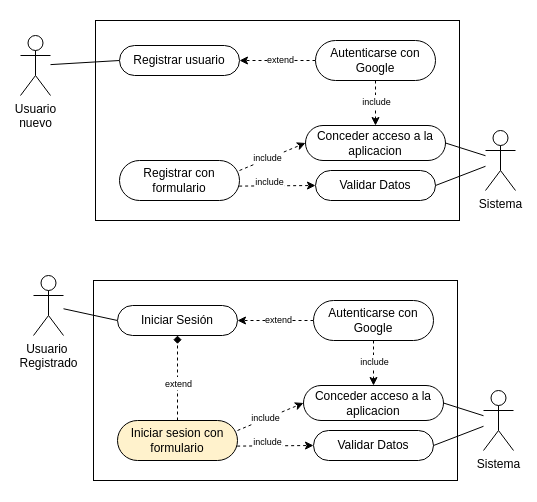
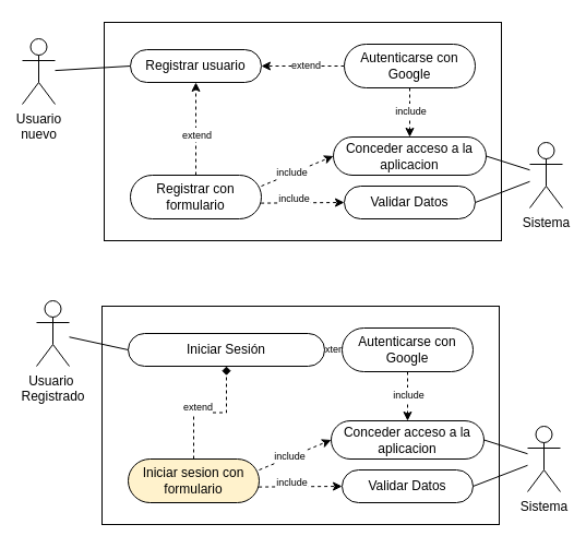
  <mxCell id="0" />
  <mxCell id="1" parent="0" />
  <mxCell id="2" value="" style="rounded=0;whiteSpace=wrap;html=1;" parent="1" vertex="1"><mxGeometry x="93" y="280" width="364" height="200" as="geometry" /></mxCell>
  <mxCell id="3" value="&lt;div&gt;Usuario&amp;nbsp;&lt;/div&gt;&lt;div&gt;Registrado&lt;/div&gt;" style="shape=umlActor;verticalLabelPosition=bottom;verticalAlign=top;html=1;outlineConnect=0;" parent="1" vertex="1"><mxGeometry x="33" y="275" width="30" height="60" as="geometry" /></mxCell>
  <mxCell id="4" value="" style="endArrow=none;html=1;rounded=0;entryX=0;entryY=0.5;entryDx=0;entryDy=0;" parent="1" source="3" target="7" edge="1"><mxGeometry width="50" height="50" relative="1" as="geometry"><mxPoint x="237" y="520" as="sourcePoint" /><mxPoint x="117" y="375" as="targetPoint" /></mxGeometry></mxCell>
  <mxCell id="5" style="rounded=0;orthogonalLoop=1;jettySize=auto;html=1;exitX=0;exitY=0.5;exitDx=0;exitDy=0;entryX=1;entryY=0.5;entryDx=0;entryDy=0;dashed=1;" parent="1" source="10" target="7" edge="1"><mxGeometry relative="1" as="geometry"><mxPoint x="307" y="375" as="sourcePoint" /><mxPoint x="237" y="375" as="targetPoint" /></mxGeometry></mxCell>
  <mxCell id="6" value="&lt;font style=&quot;font-size: 9px;&quot;&gt;extend&lt;/font&gt;" style="edgeLabel;html=1;align=center;verticalAlign=middle;resizable=0;points=[];" parent="5" vertex="1" connectable="0"><mxGeometry x="-0.049" y="-2" relative="1" as="geometry"><mxPoint as="offset" /></mxGeometry></mxCell>
- <mxCell id="7" value="Iniciar Sesión" style="rounded=1;whiteSpace=wrap;html=1;arcSize=50;" vertex="1" parent="1"><mxGeometry x="117" y="305" width="120" height="30" as="geometry" /></mxCell>
+ <mxCell id="7" value="Iniciar Sesión" style="rounded=1;whiteSpace=wrap;html=1;arcSize=50;" vertex="1" parent="1"><mxGeometry x="117" y="305" width="180" height="30" as="geometry" /></mxCell>
  <mxCell id="8" style="edgeStyle=orthogonalEdgeStyle;rounded=0;orthogonalLoop=1;jettySize=auto;html=1;exitX=0.5;exitY=1;exitDx=0;exitDy=0;entryX=0.5;entryY=0;entryDx=0;entryDy=0;dashed=1;" edge="1" parent="1" source="10" target="19"><mxGeometry relative="1" as="geometry" /></mxCell>
  <mxCell id="9" value="&lt;font style=&quot;font-size: 9px;&quot;&gt;include&lt;/font&gt;" style="edgeLabel;html=1;align=center;verticalAlign=middle;resizable=0;points=[];" vertex="1" connectable="0" parent="8"><mxGeometry x="-0.1" y="-1" relative="1" as="geometry"><mxPoint x="1" as="offset" /></mxGeometry></mxCell>
  <mxCell id="10" value="Autenticarse con Google" style="rounded=1;whiteSpace=wrap;html=1;arcSize=50;" vertex="1" parent="1"><mxGeometry x="313" y="300" width="120" height="40" as="geometry" /></mxCell>
  <mxCell id="11" style="edgeStyle=orthogonalEdgeStyle;rounded=0;orthogonalLoop=1;jettySize=auto;html=1;exitX=0.5;exitY=0;exitDx=0;exitDy=0;entryX=0.5;entryY=1;entryDx=0;entryDy=0;dashed=1;endArrow=diamond;" edge="1" parent="1" source="17" target="7"><mxGeometry relative="1" as="geometry" /></mxCell>
  <mxCell id="12" value="&lt;font style=&quot;font-size: 9px;&quot;&gt;extend&lt;/font&gt;" style="edgeLabel;html=1;align=center;verticalAlign=middle;resizable=0;points=[];" vertex="1" connectable="0" parent="11"><mxGeometry x="-0.216" y="1" relative="1" as="geometry"><mxPoint x="1" y="-5" as="offset" /></mxGeometry></mxCell>
  <mxCell id="13" style="rounded=0;orthogonalLoop=1;jettySize=auto;html=1;exitX=0.997;exitY=0.64;exitDx=0;exitDy=0;entryX=0;entryY=0.5;entryDx=0;entryDy=0;dashed=1;exitPerimeter=0;" edge="1" parent="1" source="17" target="18"><mxGeometry relative="1" as="geometry"><mxPoint x="243" y="460" as="sourcePoint" /><mxPoint x="319" y="425" as="targetPoint" /></mxGeometry></mxCell>
  <mxCell id="14" value="&lt;font style=&quot;font-size: 9px;&quot;&gt;include&lt;/font&gt;" style="edgeLabel;html=1;align=center;verticalAlign=middle;resizable=0;points=[];" vertex="1" connectable="0" parent="13"><mxGeometry x="-0.503" relative="1" as="geometry"><mxPoint x="11" y="-5" as="offset" /></mxGeometry></mxCell>
  <mxCell id="15" style="rounded=0;orthogonalLoop=1;jettySize=auto;html=1;exitX=1;exitY=0.25;exitDx=0;exitDy=0;entryX=0;entryY=0.5;entryDx=0;entryDy=0;dashed=1;" edge="1" parent="1" source="17" target="19"><mxGeometry relative="1" as="geometry" /></mxCell>
  <mxCell id="16" value="&lt;font style=&quot;font-size: 9px;&quot;&gt;include&lt;/font&gt;" style="edgeLabel;html=1;align=center;verticalAlign=middle;resizable=0;points=[];" vertex="1" connectable="0" parent="15"><mxGeometry x="-0.192" y="-1" relative="1" as="geometry"><mxPoint y="-3" as="offset" /></mxGeometry></mxCell>
  <mxCell id="17" value="Iniciar sesion con formulario" style="rounded=1;whiteSpace=wrap;html=1;arcSize=50;fillColor=#fff2cc;" vertex="1" parent="1"><mxGeometry x="117" y="420" width="120" height="40" as="geometry" /></mxCell>
  <mxCell id="18" value="Validar Datos" style="rounded=1;whiteSpace=wrap;html=1;arcSize=50;" vertex="1" parent="1"><mxGeometry x="313" y="430" width="120" height="30" as="geometry" /></mxCell>
  <mxCell id="19" value="Conceder acceso a la aplicacion" style="rounded=1;whiteSpace=wrap;html=1;arcSize=50;" vertex="1" parent="1"><mxGeometry x="303" y="385" width="140" height="35" as="geometry" /></mxCell>
  <mxCell id="20" value="Sistema" style="shape=umlActor;verticalLabelPosition=bottom;verticalAlign=top;html=1;outlineConnect=0;" vertex="1" parent="1"><mxGeometry x="483" y="390" width="30" height="60" as="geometry" /></mxCell>
  <mxCell id="21" value="" style="endArrow=none;html=1;rounded=0;exitX=1;exitY=0.5;exitDx=0;exitDy=0;" edge="1" parent="1" source="19" target="20"><mxGeometry width="50" height="50" relative="1" as="geometry"><mxPoint x="463" y="400" as="sourcePoint" /><mxPoint x="513" y="350" as="targetPoint" /></mxGeometry></mxCell>
  <mxCell id="22" value="" style="endArrow=none;html=1;rounded=0;exitX=1;exitY=0.5;exitDx=0;exitDy=0;" edge="1" parent="1" source="18" target="20"><mxGeometry width="50" height="50" relative="1" as="geometry"><mxPoint x="457" y="510" as="sourcePoint" /><mxPoint x="507" y="460" as="targetPoint" /></mxGeometry></mxCell>
  <mxCell id="23" value="" style="rounded=0;whiteSpace=wrap;html=1;" vertex="1" parent="1"><mxGeometry x="95" y="20" width="364" height="200" as="geometry" /></mxCell>
  <mxCell id="24" value="&lt;div&gt;Usuario&lt;/div&gt;&lt;div&gt;nuevo&lt;/div&gt;" style="shape=umlActor;verticalLabelPosition=bottom;verticalAlign=top;html=1;outlineConnect=0;" vertex="1" parent="1"><mxGeometry x="20" y="35" width="30" height="60" as="geometry" /></mxCell>
  <mxCell id="25" value="" style="endArrow=none;html=1;rounded=0;entryX=0;entryY=0.5;entryDx=0;entryDy=0;" edge="1" parent="1" source="24" target="28"><mxGeometry width="50" height="50" relative="1" as="geometry"><mxPoint x="239" y="260" as="sourcePoint" /><mxPoint x="119" y="115" as="targetPoint" /></mxGeometry></mxCell>
  <mxCell id="26" style="rounded=0;orthogonalLoop=1;jettySize=auto;html=1;exitX=0;exitY=0.5;exitDx=0;exitDy=0;entryX=1;entryY=0.5;entryDx=0;entryDy=0;dashed=1;" edge="1" parent="1" source="31" target="28"><mxGeometry relative="1" as="geometry"><mxPoint x="309" y="115" as="sourcePoint" /><mxPoint x="239" y="115" as="targetPoint" /></mxGeometry></mxCell>
  <mxCell id="27" value="&lt;font style=&quot;font-size: 9px;&quot;&gt;extend&lt;/font&gt;" style="edgeLabel;html=1;align=center;verticalAlign=middle;resizable=0;points=[];" vertex="1" connectable="0" parent="26"><mxGeometry x="-0.049" y="-2" relative="1" as="geometry"><mxPoint as="offset" /></mxGeometry></mxCell>
  <mxCell id="28" value="Registrar usuario" style="rounded=1;whiteSpace=wrap;html=1;arcSize=50;" vertex="1" parent="1"><mxGeometry x="119" y="45" width="120" height="30" as="geometry" /></mxCell>
  <mxCell id="29" style="edgeStyle=orthogonalEdgeStyle;rounded=0;orthogonalLoop=1;jettySize=auto;html=1;exitX=0.5;exitY=1;exitDx=0;exitDy=0;entryX=0.5;entryY=0;entryDx=0;entryDy=0;dashed=1;" edge="1" parent="1" source="31" target="40"><mxGeometry relative="1" as="geometry" /></mxCell>
  <mxCell id="30" value="&lt;font style=&quot;font-size: 9px;&quot;&gt;include&lt;/font&gt;" style="edgeLabel;html=1;align=center;verticalAlign=middle;resizable=0;points=[];" vertex="1" connectable="0" parent="29"><mxGeometry x="-0.1" y="-1" relative="1" as="geometry"><mxPoint x="1" as="offset" /></mxGeometry></mxCell>
  <mxCell id="31" value="Autenticarse con Google" style="rounded=1;whiteSpace=wrap;html=1;arcSize=50;" vertex="1" parent="1"><mxGeometry x="315" y="40" width="120" height="40" as="geometry" /></mxCell>
+ <mxCell id="32" style="edgeStyle=orthogonalEdgeStyle;rounded=0;orthogonalLoop=1;jettySize=auto;html=1;exitX=0.5;exitY=0;exitDx=0;exitDy=0;entryX=0.5;entryY=1;entryDx=0;entryDy=0;dashed=1;" edge="1" parent="1" source="38" target="28"><mxGeometry relative="1" as="geometry" /></mxCell>
+ <mxCell id="33" value="&lt;font style=&quot;font-size: 9px;&quot;&gt;extend&lt;/font&gt;" style="edgeLabel;html=1;align=center;verticalAlign=middle;resizable=0;points=[];" vertex="1" connectable="0" parent="32"><mxGeometry x="-0.216" y="1" relative="1" as="geometry"><mxPoint x="1" y="-5" as="offset" /></mxGeometry></mxCell>
  <mxCell id="34" style="rounded=0;orthogonalLoop=1;jettySize=auto;html=1;exitX=0.997;exitY=0.64;exitDx=0;exitDy=0;entryX=0;entryY=0.5;entryDx=0;entryDy=0;dashed=1;exitPerimeter=0;" edge="1" parent="1" source="38" target="39"><mxGeometry relative="1" as="geometry"><mxPoint x="245" y="200" as="sourcePoint" /><mxPoint x="321" y="165" as="targetPoint" /></mxGeometry></mxCell>
  <mxCell id="35" value="&lt;font style=&quot;font-size: 9px;&quot;&gt;include&lt;/font&gt;" style="edgeLabel;html=1;align=center;verticalAlign=middle;resizable=0;points=[];" vertex="1" connectable="0" parent="34"><mxGeometry x="-0.503" relative="1" as="geometry"><mxPoint x="11" y="-5" as="offset" /></mxGeometry></mxCell>
  <mxCell id="36" style="rounded=0;orthogonalLoop=1;jettySize=auto;html=1;exitX=1;exitY=0.25;exitDx=0;exitDy=0;entryX=0;entryY=0.5;entryDx=0;entryDy=0;dashed=1;" edge="1" parent="1" source="38" target="40"><mxGeometry relative="1" as="geometry" /></mxCell>
  <mxCell id="37" value="&lt;font style=&quot;font-size: 9px;&quot;&gt;include&lt;/font&gt;" style="edgeLabel;html=1;align=center;verticalAlign=middle;resizable=0;points=[];" vertex="1" connectable="0" parent="36"><mxGeometry x="-0.192" y="-1" relative="1" as="geometry"><mxPoint y="-3" as="offset" /></mxGeometry></mxCell>
  <mxCell id="38" value="Registrar con formulario" style="rounded=1;whiteSpace=wrap;html=1;arcSize=50;" vertex="1" parent="1"><mxGeometry x="119" y="160" width="120" height="40" as="geometry" /></mxCell>
  <mxCell id="39" value="Validar Datos" style="rounded=1;whiteSpace=wrap;html=1;arcSize=50;" vertex="1" parent="1"><mxGeometry x="315" y="170" width="120" height="30" as="geometry" /></mxCell>
  <mxCell id="40" value="Conceder acceso a la aplicacion" style="rounded=1;whiteSpace=wrap;html=1;arcSize=50;" vertex="1" parent="1"><mxGeometry x="305" y="125" width="140" height="35" as="geometry" /></mxCell>
  <mxCell id="41" value="Sistema" style="shape=umlActor;verticalLabelPosition=bottom;verticalAlign=top;html=1;outlineConnect=0;" vertex="1" parent="1"><mxGeometry x="485" y="130" width="30" height="60" as="geometry" /></mxCell>
  <mxCell id="42" value="" style="endArrow=none;html=1;rounded=0;exitX=1;exitY=0.5;exitDx=0;exitDy=0;" edge="1" parent="1" source="40" target="41"><mxGeometry width="50" height="50" relative="1" as="geometry"><mxPoint x="465" y="140" as="sourcePoint" /><mxPoint x="515" y="90" as="targetPoint" /></mxGeometry></mxCell>
  <mxCell id="43" value="" style="endArrow=none;html=1;rounded=0;exitX=1;exitY=0.5;exitDx=0;exitDy=0;" edge="1" parent="1" source="39" target="41"><mxGeometry width="50" height="50" relative="1" as="geometry"><mxPoint x="459" y="250" as="sourcePoint" /><mxPoint x="509" y="200" as="targetPoint" /></mxGeometry></mxCell>
